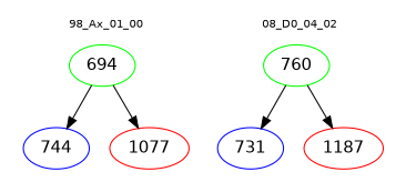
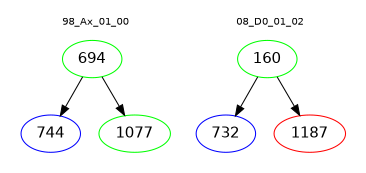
  digraph {
    fontname="DejaVu Sans"
    node [color=green fontname="DejaVu Sans"]
    edge [color=black fontname="DejaVu Sans"]
    n1 [label=694]
    n2 [color=blue label=744]
-   n3 [color=red label=1077]
-   n4 [label=760]
-   n5 [color=blue label=731]
+   n3 [label=1077]
+   n4 [label=160]
+   n5 [color=blue label=732]
    n6 [color=red label=1187]
    subgraph cluster_1 {
      color=white
      fontsize=10
      label="98_Ax_01_00"
      n1
      n2
      n3
    }
    subgraph cluster_2 {
      color=white
      fontsize=10
-     label="08_D0_04_02"
+     label="08_D0_01_02"
      n4
      n5
      n6
    }
    n1 -> n2
    n1 -> n3
    n4 -> n5
    n4 -> n6
  }
